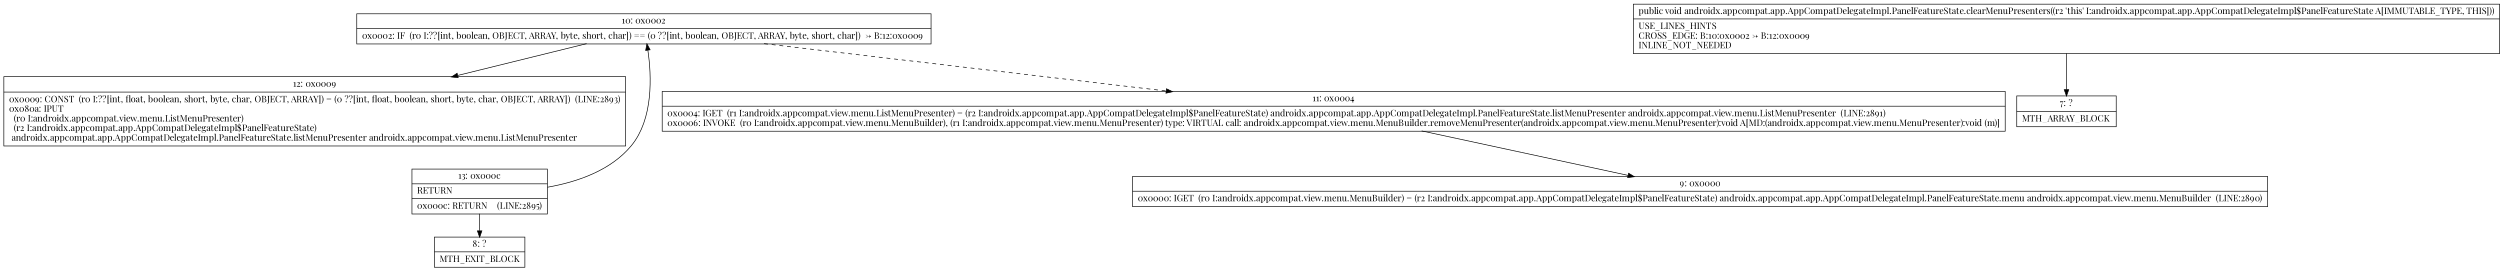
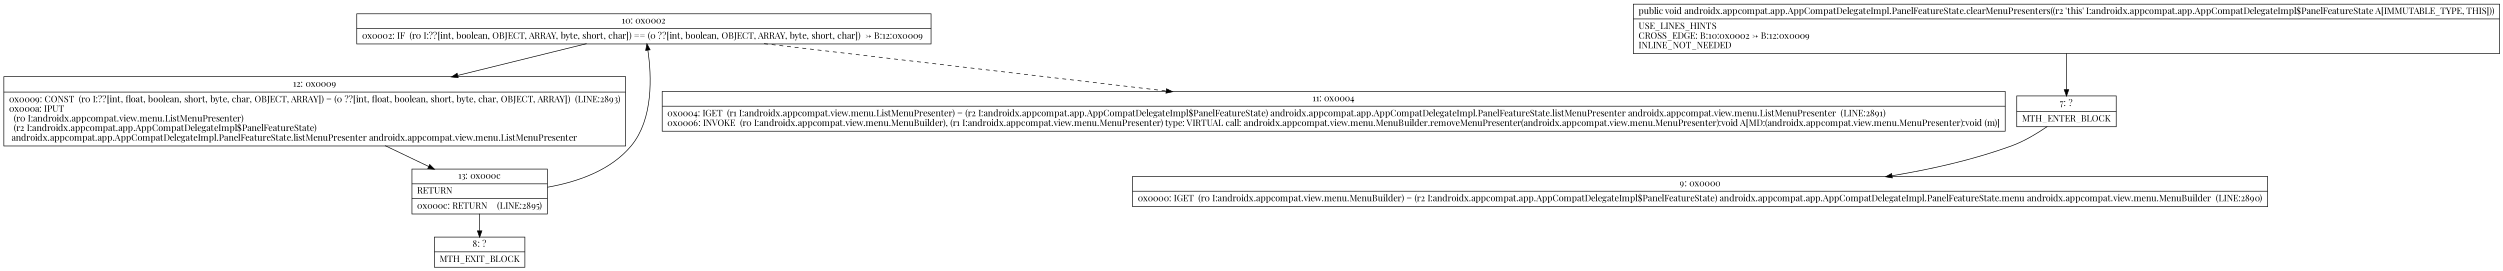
  digraph {
    fontname="Playfair Display"
    node [fontname="Playfair Display" shape=record]
    edge [fontname="Playfair Display"]
-   n1 [label="{7\:\ ?|MTH_ARRAY_BLOCK\l}"]
+   n1 [label="{7\:\ ?|MTH_ENTER_BLOCK\l}"]
    n2 [label="{9\:\ 0x0000|0x0000: IGET  (r0 I:androidx.appcompat.view.menu.MenuBuilder) = (r2 I:androidx.appcompat.app.AppCompatDelegateImpl$PanelFeatureState) androidx.appcompat.app.AppCompatDelegateImpl.PanelFeatureState.menu androidx.appcompat.view.menu.MenuBuilder  (LINE:2890)\l}"]
    n3 [label="{10\:\ 0x0002|0x0002: IF  (r0 I:??[int, boolean, OBJECT, ARRAY, byte, short, char]) == (0 ??[int, boolean, OBJECT, ARRAY, byte, short, char])  \-\> B:12:0x0009 \l}"]
    n4 [label="{11\:\ 0x0004|0x0004: IGET  (r1 I:androidx.appcompat.view.menu.ListMenuPresenter) = (r2 I:androidx.appcompat.app.AppCompatDelegateImpl$PanelFeatureState) androidx.appcompat.app.AppCompatDelegateImpl.PanelFeatureState.listMenuPresenter androidx.appcompat.view.menu.ListMenuPresenter  (LINE:2891)\l0x0006: INVOKE  (r0 I:androidx.appcompat.view.menu.MenuBuilder), (r1 I:androidx.appcompat.view.menu.MenuPresenter) type: VIRTUAL call: androidx.appcompat.view.menu.MenuBuilder.removeMenuPresenter(androidx.appcompat.view.menu.MenuPresenter):void A[MD:(androidx.appcompat.view.menu.MenuPresenter):void (m)]\l}"]
-   n5 [label="{12\:\ 0x0009|0x0009: CONST  (r0 I:??[int, float, boolean, short, byte, char, OBJECT, ARRAY]) = (0 ??[int, float, boolean, short, byte, char, OBJECT, ARRAY])  (LINE:2893)\l0x080a: IPUT  \l  (r0 I:androidx.appcompat.view.menu.ListMenuPresenter)\l  (r2 I:androidx.appcompat.app.AppCompatDelegateImpl$PanelFeatureState)\l androidx.appcompat.app.AppCompatDelegateImpl.PanelFeatureState.listMenuPresenter androidx.appcompat.view.menu.ListMenuPresenter \l}"]
+   n5 [label="{12\:\ 0x0009|0x0009: CONST  (r0 I:??[int, float, boolean, short, byte, char, OBJECT, ARRAY]) = (0 ??[int, float, boolean, short, byte, char, OBJECT, ARRAY])  (LINE:2893)\l0x000a: IPUT  \l  (r0 I:androidx.appcompat.view.menu.ListMenuPresenter)\l  (r2 I:androidx.appcompat.app.AppCompatDelegateImpl$PanelFeatureState)\l androidx.appcompat.app.AppCompatDelegateImpl.PanelFeatureState.listMenuPresenter androidx.appcompat.view.menu.ListMenuPresenter \l}"]
    n6 [label="{13\:\ 0x000c|RETURN\l|0x000c: RETURN    (LINE:2895)\l}"]
    n7 [label="{8\:\ ?|MTH_EXIT_BLOCK\l}"]
    n8 [label="{public void androidx.appcompat.app.AppCompatDelegateImpl.PanelFeatureState.clearMenuPresenters((r2 'this' I:androidx.appcompat.app.AppCompatDelegateImpl$PanelFeatureState A[IMMUTABLE_TYPE, THIS]))  | USE_LINES_HINTS\lCROSS_EDGE: B:10:0x0002 \-\> B:12:0x0009\lINLINE_NOT_NEEDED\l}"]
-   n4 -> n2
+   n1 -> n2
    n3 -> n4 [style=dashed]
    n3 -> n5
+   n5 -> n6
    n6 -> n3
    n6 -> n7
    n8 -> n1
  }
